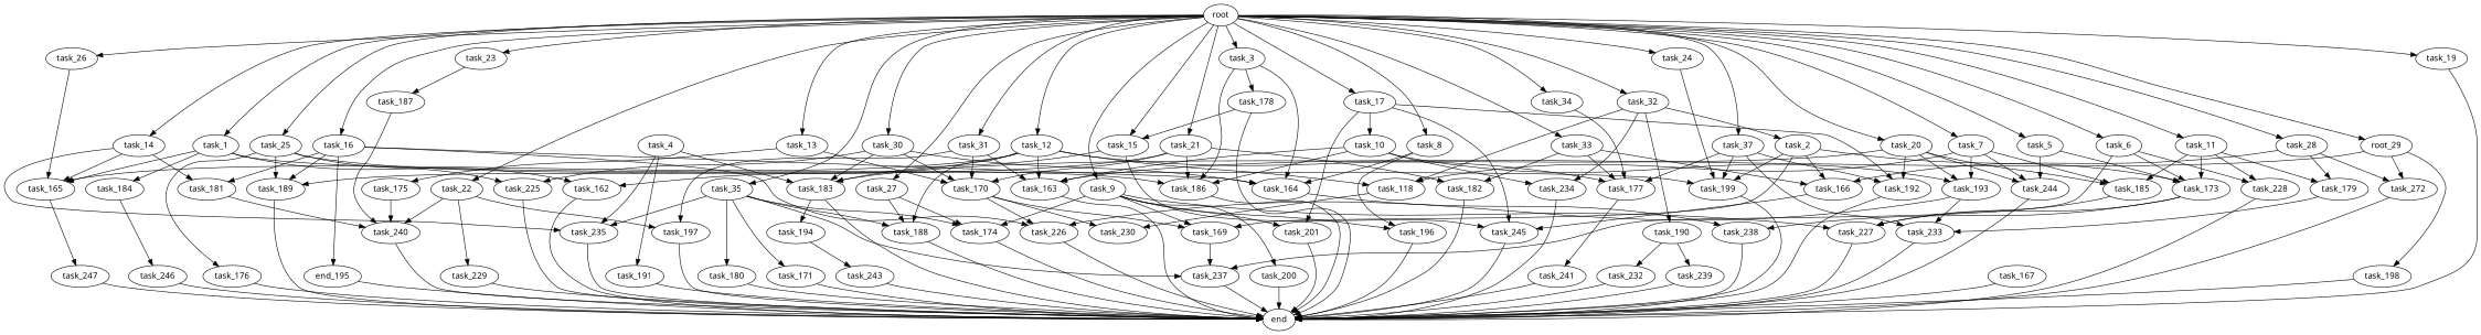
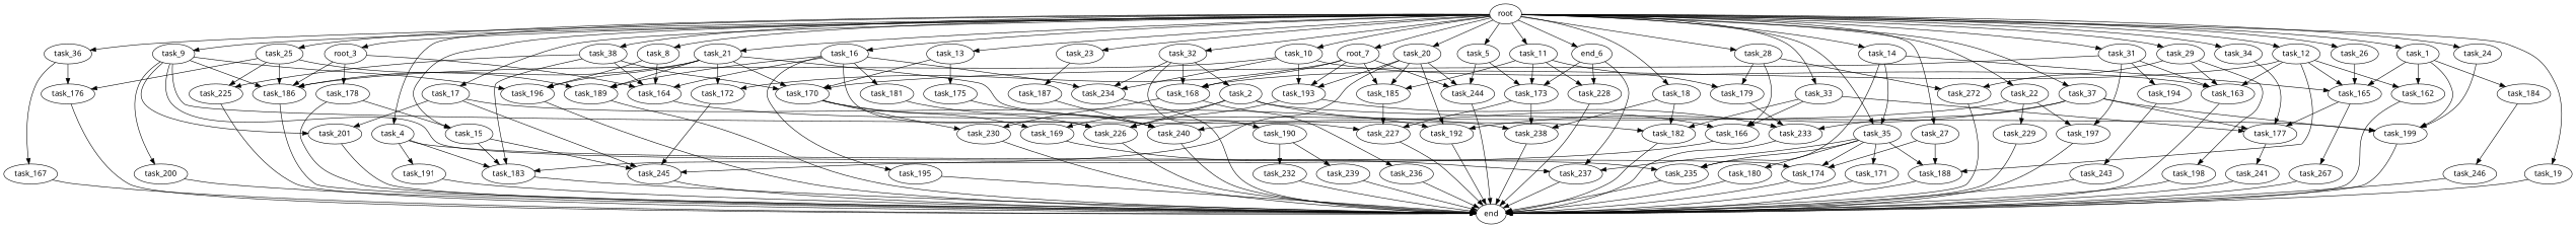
  digraph {
    fontname="Noto Sans"
    node [fontname="Noto Sans"]
    edge [fontname="Noto Sans"]
    task_162
    end
    task_189
    task_240
    task_15
    task_183
    task_245
    task_178
    task_229
    task_175
    task_9
    task_174
    task_169
    task_201
    task_200
    task_196
    task_227
    task_237
    task_163
    task_4
    task_235
    task_191
    task_179
    task_233
    task_166
    task_13
    task_170
    task_226
    task_230
    task_16
-   task_195 [label=end_195]
+   task_195
    task_181
    task_164
    task_234
    task_238
    task_14
    task_165
-   task_247
-   task_3
+   task_247 [label=task_267]
+   task_3 [label=root_3]
    task_186
    task_192
    task_5
    task_173
    task_244
    task_199
    task_20
    task_185
    task_193
    task_26
    task_28
    n51 [label=task_272]
    task_2
-   task_7
-   task_168 [label=task_118]
+   task_172
+   task_7 [label=root_7]
+   task_168
+   task_236
    task_176
    task_25
    task_225
    task_190
    task_232
    task_239
    task_31
    task_194
    task_197
    task_243
    task_188
    task_23
    task_187
-   task_29 [label=root_29]
+   task_29
    task_198
    task_1
    task_184
    task_246
    task_171
    task_24
+   task_18
    task_182
    task_167
    task_32
    task_12
    task_177
    task_241
    task_22
    task_19
    task_21
-   task_30
+   task_30 [label=task_38]
    task_8
    task_34
    task_180
    root
    task_17
    task_10
    task_27
-   task_6
+   task_6 [label=end_6]
    task_37
    task_35
    task_33
    task_11
+   task_36
    task_228
    task_162 -> end
    task_189 -> end
    task_240 -> end
    task_15 -> task_183
    task_15 -> task_245
    task_183 -> end
    task_245 -> end
    task_178 -> end
    task_178 -> task_15
    task_229 -> end
    task_175 -> task_240
    task_9 -> task_174
-   task_9 -> task_169
+   task_9 -> task_186
    task_9 -> task_201
    task_9 -> task_200
    task_9 -> task_196
    task_9 -> task_227
    task_174 -> end
    task_169 -> task_237
    task_201 -> end
    task_200 -> end
    task_196 -> end
    task_227 -> end
    task_237 -> end
    task_163 -> end
    task_4 -> task_183
    task_4 -> task_235
    task_4 -> task_191
    task_235 -> end
    task_191 -> end
    task_179 -> task_233
    task_233 -> end
    task_166 -> task_245
    task_13 -> task_175
    task_13 -> task_170
    task_170 -> task_169
    task_170 -> task_226
    task_170 -> task_230
    task_226 -> end
+   task_230 -> end
    task_16 -> task_189
    task_16 -> task_226
    task_16 -> task_195
    task_16 -> task_181
    task_16 -> task_164
+   task_16 -> task_234
    task_195 -> end
    task_181 -> task_240
    task_164 -> task_238
    task_234 -> end
    task_238 -> end
    task_14 -> task_235
-   task_14 -> task_181
+   task_14 -> task_35
    task_14 -> task_165
    task_165 -> task_247
    task_247 -> end
    task_3 -> task_178
    task_3 -> task_164
    task_3 -> task_186
    task_186 -> end
    task_192 -> end
    task_5 -> task_173
    task_5 -> task_244
    task_173 -> task_227
    task_173 -> task_238
    task_244 -> end
    task_199 -> end
    task_20 -> task_183
    task_20 -> task_192
    task_20 -> task_244
    task_20 -> task_185
    task_20 -> task_193
    task_185 -> task_227
    task_193 -> task_233
    task_193 -> task_226
    task_26 -> task_165
    task_28 -> task_179
    task_28 -> task_166
    task_28 -> n51
    n51 -> end
    task_2 -> task_169
    task_2 -> task_166
-   task_2 -> task_173
+   task_2 -> task_226
    task_2 -> task_199
+   task_172 -> task_245
    task_7 -> task_244
    task_7 -> task_185
    task_7 -> task_193
+   task_7 -> task_172
    task_7 -> task_168
    task_168 -> task_230
+   task_168 -> task_236
+   task_236 -> end
    task_176 -> end
    task_25 -> task_189
    task_25 -> task_186
    task_25 -> task_176
    task_25 -> task_225
    task_225 -> end
    task_190 -> task_232
    task_190 -> task_239
    task_232 -> end
    task_239 -> end
    task_31 -> task_163
    task_31 -> task_170
-   task_183 -> task_194
+   task_31 -> task_194
    task_31 -> task_197
    task_194 -> task_243
    task_197 -> end
    task_243 -> end
    task_188 -> end
    task_23 -> task_187
    task_187 -> task_240
    task_29 -> task_163
    task_29 -> n51
    task_29 -> task_198
    task_198 -> end
    task_1 -> task_162
    task_1 -> task_165
    task_1 -> task_199
    task_1 -> task_184
    task_184 -> task_246
    task_246 -> end
    task_171 -> end
    task_24 -> task_199
+   task_18 -> task_238
+   task_18 -> task_182
    task_182 -> end
    task_167 -> end
    task_32 -> task_234
    task_32 -> task_2
    task_32 -> task_168
    task_32 -> task_190
    task_12 -> task_162
    task_12 -> task_163
    task_12 -> task_165
    task_12 -> task_168
    task_12 -> task_188
-   task_12 -> task_177
+   task_165 -> task_177
    task_177 -> task_241
    task_241 -> end
    task_22 -> task_240
    task_22 -> task_229
    task_22 -> task_197
    task_19 -> end
    task_21 -> task_189
+   task_21 -> task_196
    task_21 -> task_170
    task_21 -> task_186
+   task_21 -> task_172
    task_21 -> task_182
    task_30 -> task_183
    task_30 -> task_170
    task_30 -> task_164
    task_30 -> task_225
    task_8 -> task_196
    task_8 -> task_164
    task_34 -> task_177
    task_180 -> end
    root -> task_15
    root -> task_9
+   root -> task_4
    root -> task_13
    root -> task_16
    root -> task_14
    root -> task_3
    root -> task_5
    root -> task_20
    root -> task_26
    root -> task_28
    root -> task_7
    root -> task_25
    root -> task_31
    root -> task_23
    root -> task_29
    root -> task_1
    root -> task_24
+   root -> task_18
    root -> task_32
    root -> task_12
    root -> task_22
    root -> task_19
    root -> task_21
    root -> task_30
    root -> task_8
    root -> task_34
    root -> task_17
-   task_17 -> task_10
+   root -> task_10
    root -> task_27
    root -> task_6
    root -> task_37
    root -> task_35
    root -> task_33
    root -> task_11
+   root -> task_36
    task_17 -> task_245
    task_17 -> task_201
    task_17 -> task_192
    task_10 -> task_163
    task_10 -> task_234
    task_10 -> task_186
    task_10 -> task_193
    task_27 -> task_174
    task_27 -> task_188
    task_6 -> task_237
    task_6 -> task_173
    task_6 -> task_228
    task_37 -> task_233
    task_37 -> task_192
    task_37 -> task_199
    task_37 -> task_177
    task_35 -> task_174
    task_35 -> task_237
    task_35 -> task_235
    task_35 -> task_188
    task_35 -> task_171
    task_35 -> task_180
    task_33 -> task_166
    task_33 -> task_182
    task_33 -> task_177
    task_11 -> task_179
    task_11 -> task_173
    task_11 -> task_185
    task_11 -> task_228
+   task_36 -> task_176
+   task_36 -> task_167
    task_228 -> end
  }
